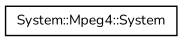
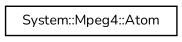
  digraph {
    rankdir=LR
    fontname=Nunito
-   n1 [color=black fillcolor=white fontname=Nunito fontsize=10 height=0.2 label="System::Mpeg4::System" shape=record style=filled width=0.4]
+   n1 [color=black fillcolor=white fontname=Nunito fontsize=10 height=0.2 label="System::Mpeg4::Atom" shape=record style=filled width=0.4]
  }
